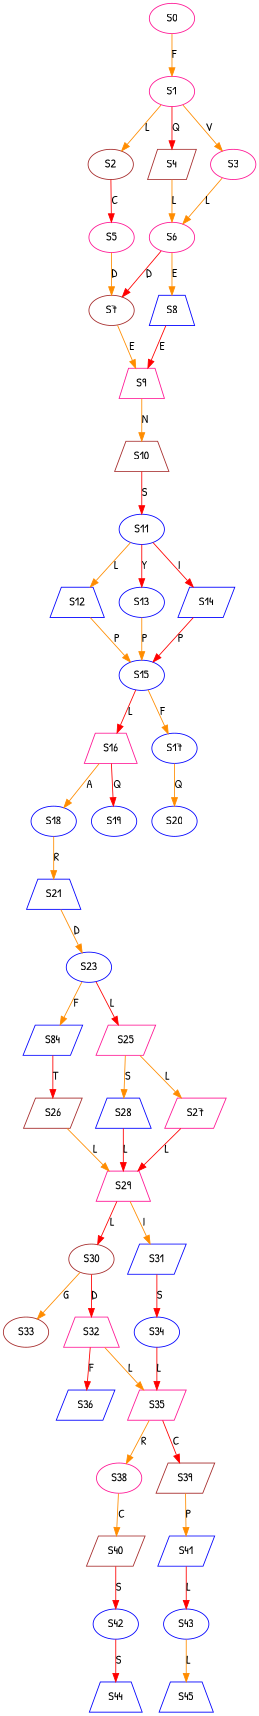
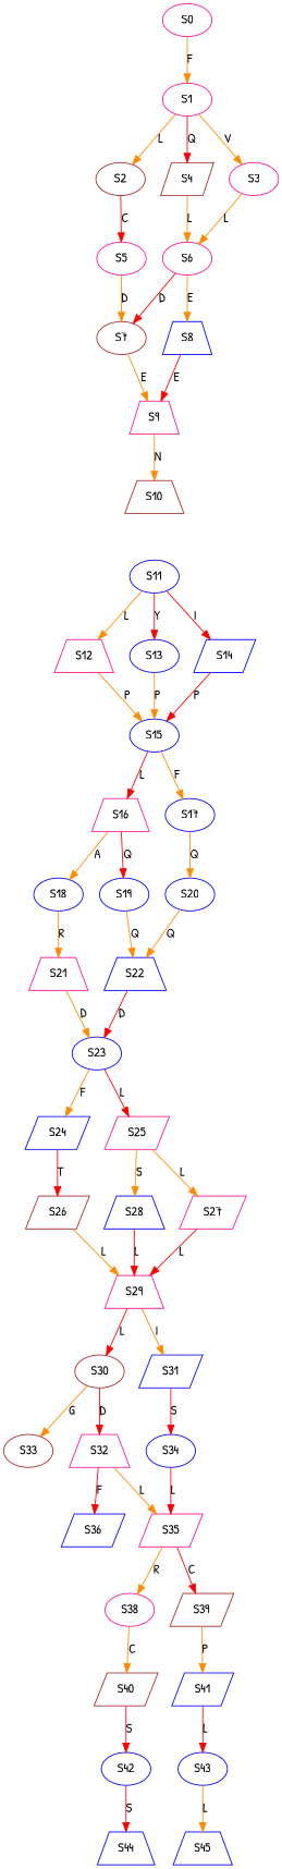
  strict digraph {
    fontname="Patrick Hand"
    node [color=blue fontname="Patrick Hand" shape=ellipse]
    edge [color=darkorange fontname="Patrick Hand"]
    S0 [color=deeppink]
    S1 [color=deeppink]
    S2 [color=brown]
    S3 [color=deeppink]
    S4 [color=brown shape=parallelogram]
    S5 [color=deeppink]
    S6 [color=deeppink]
    S7 [color=brown]
    S8 [shape=trapezium]
    S9 [color=deeppink shape=trapezium]
    S10 [color=brown shape=trapezium]
    S11
-   S12 [shape=trapezium]
+   S12 [color=deeppink shape=trapezium]
    S13
    S14 [shape=parallelogram]
    S15
    S16 [color=deeppink shape=trapezium]
    S17
    S18
    S19
    S20
-   S21 [shape=trapezium]
+   S21 [color=deeppink shape=trapezium]
+   S22 [shape=trapezium]
    S23
-   S24 [shape=parallelogram label=S84]
+   S24 [shape=parallelogram]
    S25 [color=deeppink shape=parallelogram]
    S26 [color=brown shape=parallelogram]
    S27 [color=deeppink shape=parallelogram]
    S28 [shape=trapezium]
    S29 [color=deeppink shape=trapezium]
    S30 [color=brown]
    S31 [shape=parallelogram]
    S32 [color=deeppink shape=trapezium]
    S33 [color=brown]
    S34
    S35 [color=deeppink shape=parallelogram]
    S36 [shape=parallelogram]
    S38 [color=deeppink]
    S39 [color=brown shape=parallelogram]
    S40 [color=brown shape=parallelogram]
    S41 [shape=parallelogram]
    S42
    S43
    S44 [shape=trapezium]
    S45 [shape=trapezium]
    S0 -> S1 [label=F]
    S1 -> S2 [label=L]
    S1 -> S3 [label=V]
    S1 -> S4 [color=red label=Q]
    S2 -> S5 [color=red label=C]
    S3 -> S6 [label=L]
    S4 -> S6 [label=L]
    S5 -> S7 [label=D]
    S6 -> S7 [color=red label=D]
    S6 -> S8 [label=E]
    S7 -> S9 [label=E]
    S8 -> S9 [color=red label=E]
    S9 -> S10 [label=N]
-   S10 -> S11 [color=red label=S]
    S11 -> S12 [label=L]
    S11 -> S13 [color=red label=Y]
    S11 -> S14 [color=red label=I]
    S12 -> S15 [label=P]
    S13 -> S15 [label=P]
    S14 -> S15 [color=red label=P]
    S15 -> S16 [color=red label=L]
    S15 -> S17 [label=F]
    S16 -> S18 [label=A]
    S16 -> S19 [color=red label=Q]
    S17 -> S20 [label=Q]
    S18 -> S21 [label=R]
+   S19 -> S22 [label=Q]
+   S20 -> S22 [label=Q]
    S21 -> S23 [label=D]
+   S22 -> S23 [color=red label=D]
    S23 -> S24 [label=F]
    S23 -> S25 [color=red label=L]
    S24 -> S26 [color=red label=T]
    S25 -> S27 [label=L]
    S25 -> S28 [label=S]
    S26 -> S29 [label=L]
    S27 -> S29 [color=red label=L]
    S28 -> S29 [color=red label=L]
    S29 -> S30 [color=red label=L]
    S29 -> S31 [label=I]
    S30 -> S32 [color=red label=D]
    S30 -> S33 [label=G]
    S31 -> S34 [color=red label=S]
    S32 -> S35 [label=L]
    S32 -> S36 [color=red label=F]
    S34 -> S35 [color=red label=L]
    S35 -> S38 [label=R]
    S35 -> S39 [color=red label=C]
    S38 -> S40 [label=C]
    S39 -> S41 [label=P]
    S40 -> S42 [color=red label=S]
    S41 -> S43 [color=red label=L]
    S42 -> S44 [color=red label=S]
    S43 -> S45 [label=L]
  }
